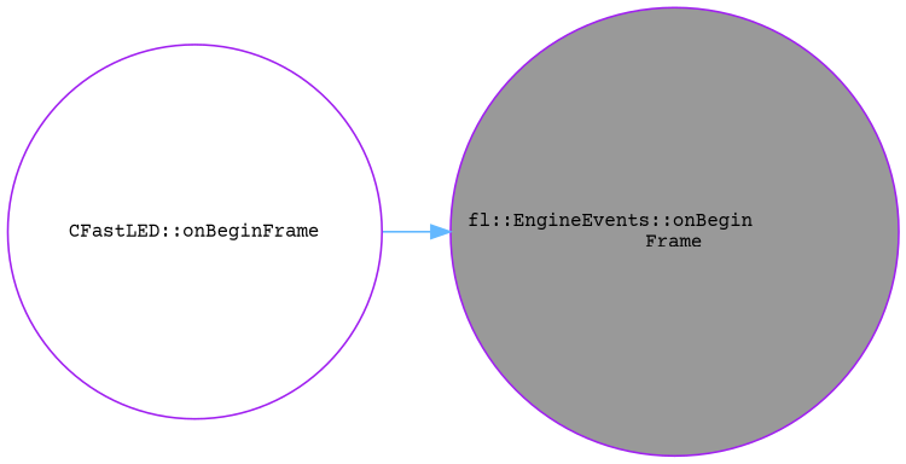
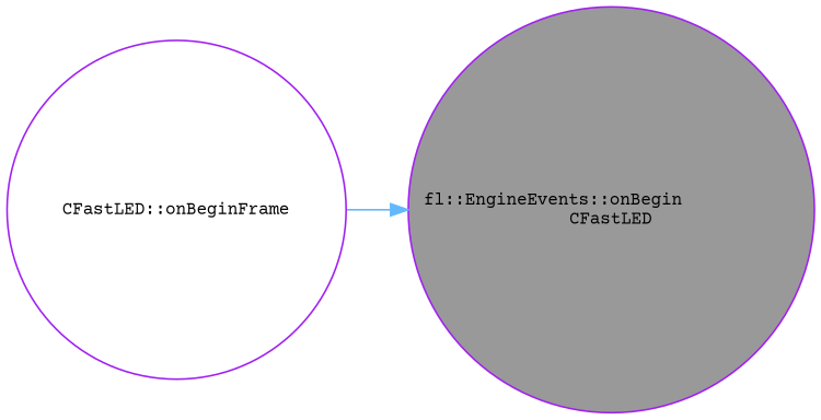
  digraph {
    rankdir=RL
    fontname="Courier Prime"
    node [color=purple fontname="Courier Prime" fontsize=10 shape=circle style=filled]
-   n1 [fillcolor=grey60 fontcolor=black height=0.2 label="fl::EngineEvents::onBegin\lFrame" width=0.4]
+   n1 [fillcolor=grey60 fontcolor=black height=0.2 label="fl::EngineEvents::onBegin\lCFastLED" width=0.4]
    n2 [fillcolor=white height=0.2 label="CFastLED::onBeginFrame" width=0.4]
    n1 -> n2 [color=steelblue1 dir=back fontname="Courier Prime" fontsize=10 labelfontname=Helvetica labelfontsize=10 style=solid]
  }
